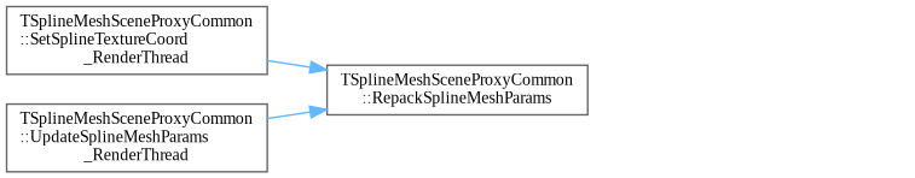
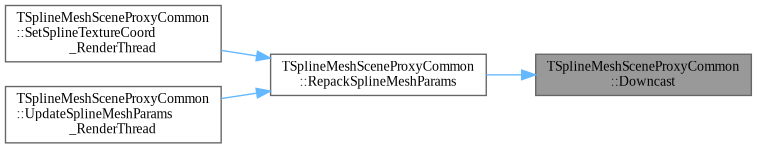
  digraph {
    rankdir=RL
    fontname="Liberation Serif"
    node [color=grey40 fillcolor=white fontname="Liberation Serif" fontsize=10 shape=box style=filled]
    edge [color=steelblue1 dir=back fontname="Liberation Serif" fontsize=10 labelfontname=Helvetica labelfontsize=10 style=solid]
+   n1 [color=gray40 fillcolor=grey60 fontcolor=black height=0.2 label="TSplineMeshSceneProxyCommon\l::Downcast" width=0.4]
    n2 [height=0.2 label="TSplineMeshSceneProxyCommon\l::RepackSplineMeshParams" width=0.4]
    n3 [height=0.2 label="TSplineMeshSceneProxyCommon\l::SetSplineTextureCoord\l_RenderThread" width=0.4]
    n4 [height=0.2 label="TSplineMeshSceneProxyCommon\l::UpdateSplineMeshParams\l_RenderThread" width=0.4]
+   n1 -> n2
    n2 -> n3
    n2 -> n4
  }
